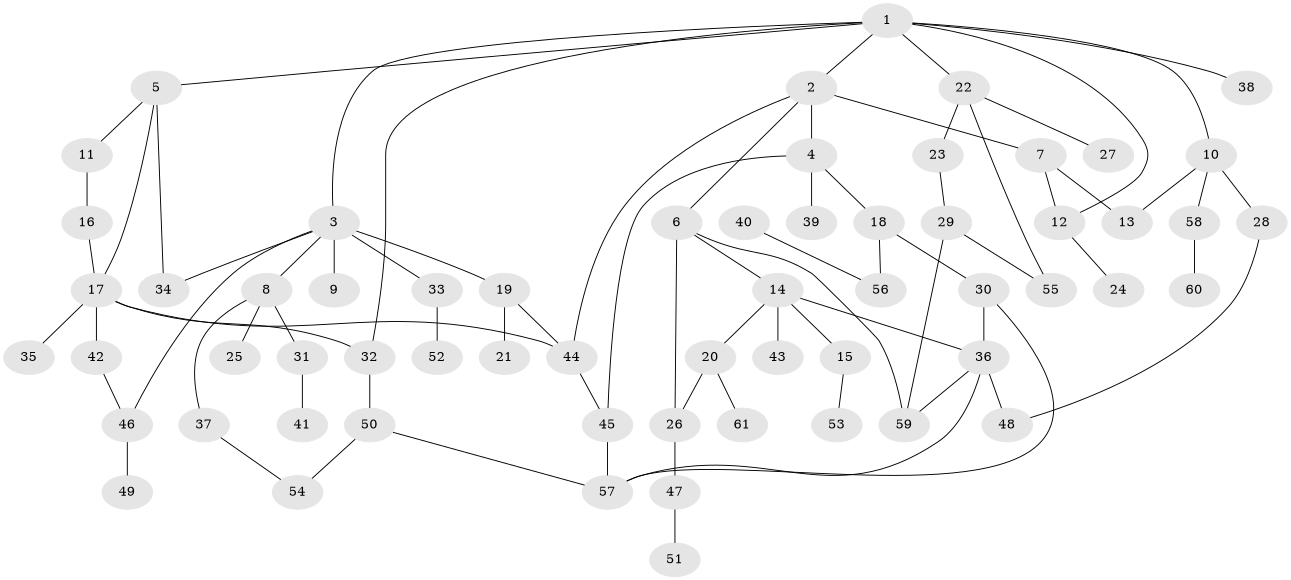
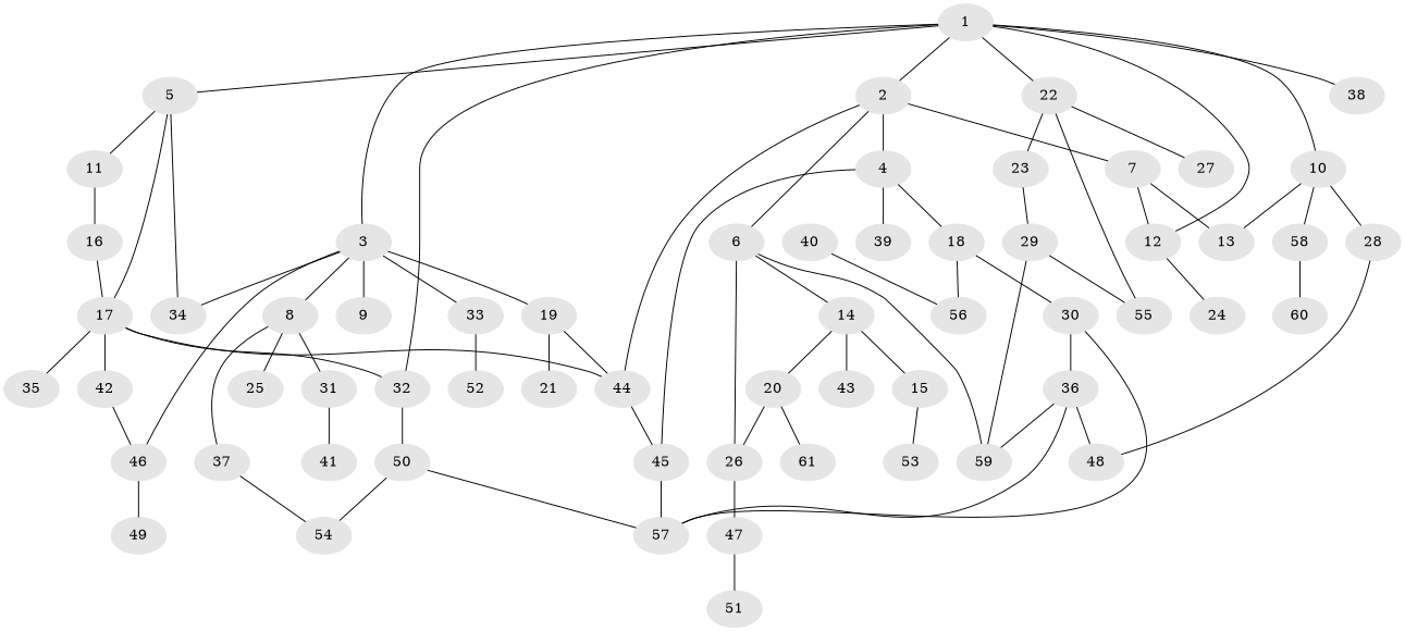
  graph {
    node [color=gray90 style=filled]
    1
    2
    3
    5
    10
    12
    22
    32
    38
    4
    6
    7
    44
    8
    9
    19
    33
    34
    46
    11
    17
    13
    28
    58
    24
    23
    27
    55
    50
    18
    39
    45
    14
    26
    59
    25
    31
    37
    21
    52
    49
    30
    56
    57
    16
    35
    42
    15
    20
    36
    43
    47
    41
    54
    48
    60
    53
    61
    40
    29
    51
    1 -- 2
    1 -- 3
    1 -- 5
    1 -- 10
    1 -- 12
    1 -- 22
    1 -- 32
    1 -- 38
    2 -- 4
    2 -- 6
    2 -- 7
    2 -- 44
    3 -- 8
    3 -- 9
    3 -- 19
    3 -- 33
    3 -- 34
    3 -- 46
    5 -- 34
    5 -- 11
    5 -- 17
    10 -- 13
    10 -- 28
    10 -- 58
    12 -- 24
    22 -- 23
    22 -- 27
    22 -- 55
    32 -- 50
    4 -- 18
    4 -- 39
    4 -- 45
    6 -- 14
    6 -- 26
    6 -- 59
    7 -- 12
    7 -- 13
    44 -- 45
    8 -- 25
    8 -- 31
    8 -- 37
    19 -- 44
    19 -- 21
    33 -- 52
    46 -- 49
    11 -- 16
    17 -- 32
    17 -- 44
    17 -- 35
    17 -- 42
    28 -- 48
    58 -- 60
    23 -- 29
    50 -- 57
    50 -- 54
    18 -- 30
    18 -- 56
    45 -- 57
    14 -- 15
    14 -- 20
-   14 -- 36
    14 -- 43
    26 -- 47
    31 -- 41
    37 -- 54
    30 -- 57
    30 -- 36
    16 -- 17
    42 -- 46
    15 -- 53
    20 -- 26
    20 -- 61
    36 -- 59
    36 -- 57
    36 -- 48
    47 -- 51
    40 -- 56
    29 -- 55
    29 -- 59
  }
